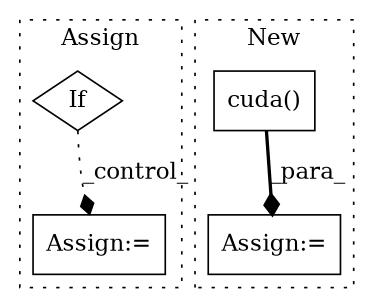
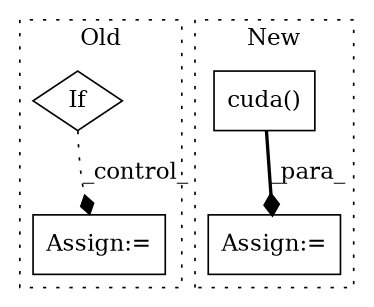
  digraph {
    node [a=68 shape=box]
    edge [arrowhead=diamond]
    n1 [a=96 l="3,204" label=If s="7823,7832" shape=diamond]
    n2 [l=10 label="Assign:=" s=8040]
    n3 [a=75 l=21 label="cuda()" s=7778]
    n4 [l=4 label="Assign:=" s=7774]
    subgraph cluster_1 {
-     label=Assign
+     label=Old
      style=dotted
      n1
      n2
    }
    subgraph cluster_2 {
      label=New
      style=dotted
      n3
      n4
    }
    n1 -> n2 [label=_control_ style=dotted]
    n3 -> n4 [label=_para_ style=bold]
  }
